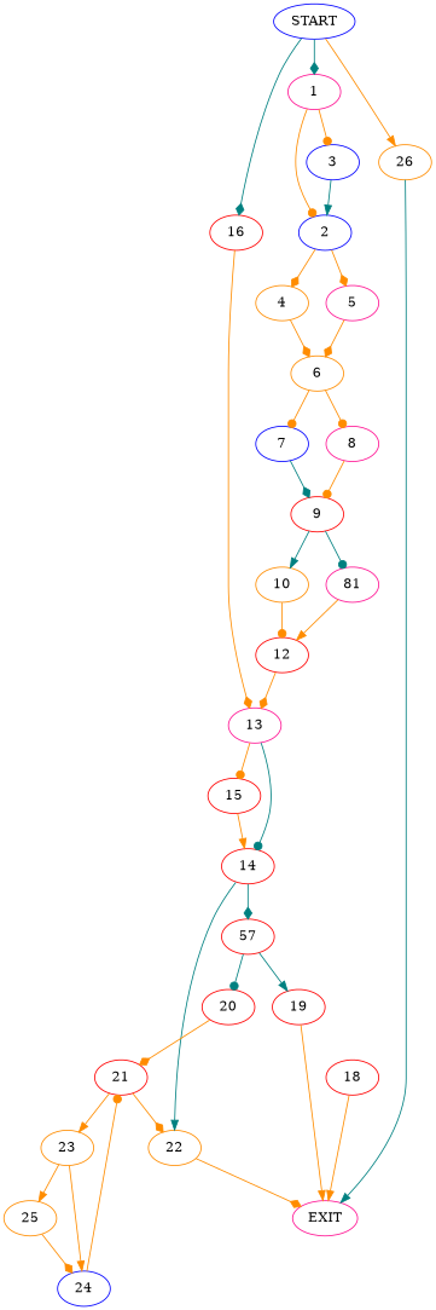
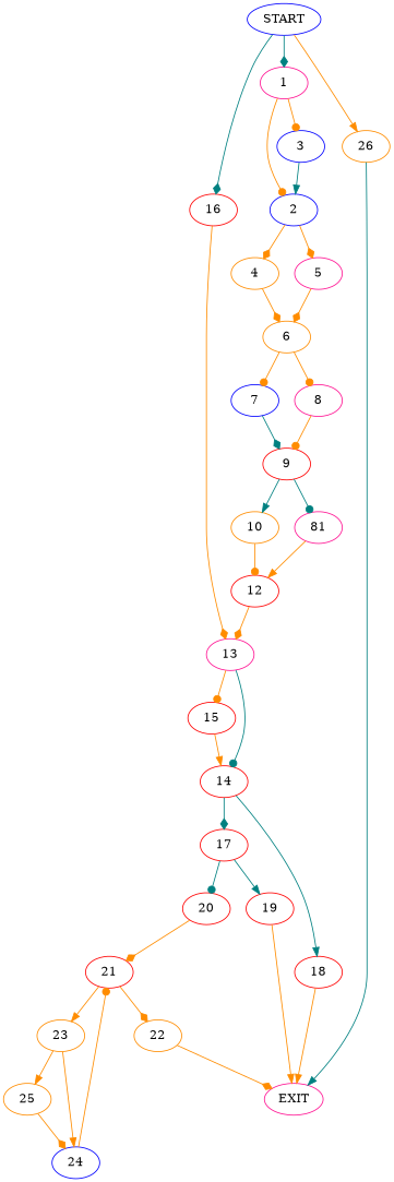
  digraph {
    node [color=red]
    edge [arrowhead=diamond color=darkorange]
    n1 [color=blue label=START]
    1 [color=deeppink]
    16
    26 [color=darkorange]
    2 [color=blue]
    3 [color=blue]
    13 [color=deeppink]
    n8 [color=deeppink label=EXIT]
    4 [color=darkorange]
    5 [color=deeppink]
    6 [color=darkorange]
    7 [color=blue]
    8 [color=deeppink]
    9
    10 [color=darkorange]
    n16 [color=deeppink label=81]
    12
    14
    15
-   17 [label=57]
+   17
    18
    19
    20
    21
    22 [color=darkorange]
    23 [color=darkorange]
    24 [color=blue]
    25 [color=darkorange]
    n1 -> 1 [color=teal]
    n1 -> 16 [color=teal]
    n1 -> 26 [arrowhead=normal]
    1 -> 2 [arrowhead=dot]
    1 -> 3 [arrowhead=dot]
    16 -> 13
    26 -> n8 [arrowhead=normal color=teal]
    2 -> 4
    2 -> 5
    3 -> 2 [arrowhead=normal color=teal]
    13 -> 14 [arrowhead=dot color=teal]
    13 -> 15 [arrowhead=dot]
    4 -> 6
    5 -> 6
    6 -> 7 [arrowhead=dot]
    6 -> 8 [arrowhead=dot]
    7 -> 9 [color=teal]
    8 -> 9 [arrowhead=dot]
    9 -> 10 [arrowhead=normal color=teal]
    9 -> n16 [arrowhead=dot color=teal]
    10 -> 12 [arrowhead=dot]
    n16 -> 12 [arrowhead=normal]
    12 -> 13
    14 -> 17 [color=teal]
-   14 -> 22 [arrowhead=normal color=teal]
+   14 -> 18 [arrowhead=normal color=teal]
    15 -> 14 [arrowhead=normal]
    17 -> 19 [arrowhead=normal color=teal]
    17 -> 20 [arrowhead=dot color=teal]
    18 -> n8 [arrowhead=normal]
    19 -> n8 [arrowhead=normal]
    20 -> 21
    21 -> 22
    21 -> 23 [arrowhead=normal]
    22 -> n8
    23 -> 24 [arrowhead=normal]
    23 -> 25 [arrowhead=normal]
    24 -> 21 [arrowhead=dot]
    25 -> 24
  }
